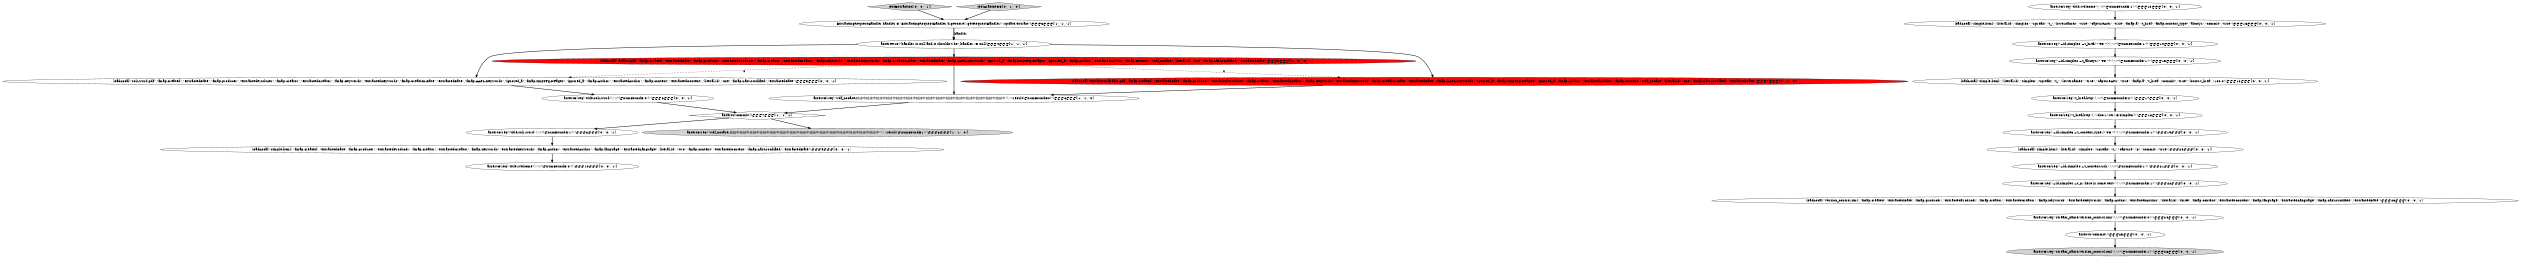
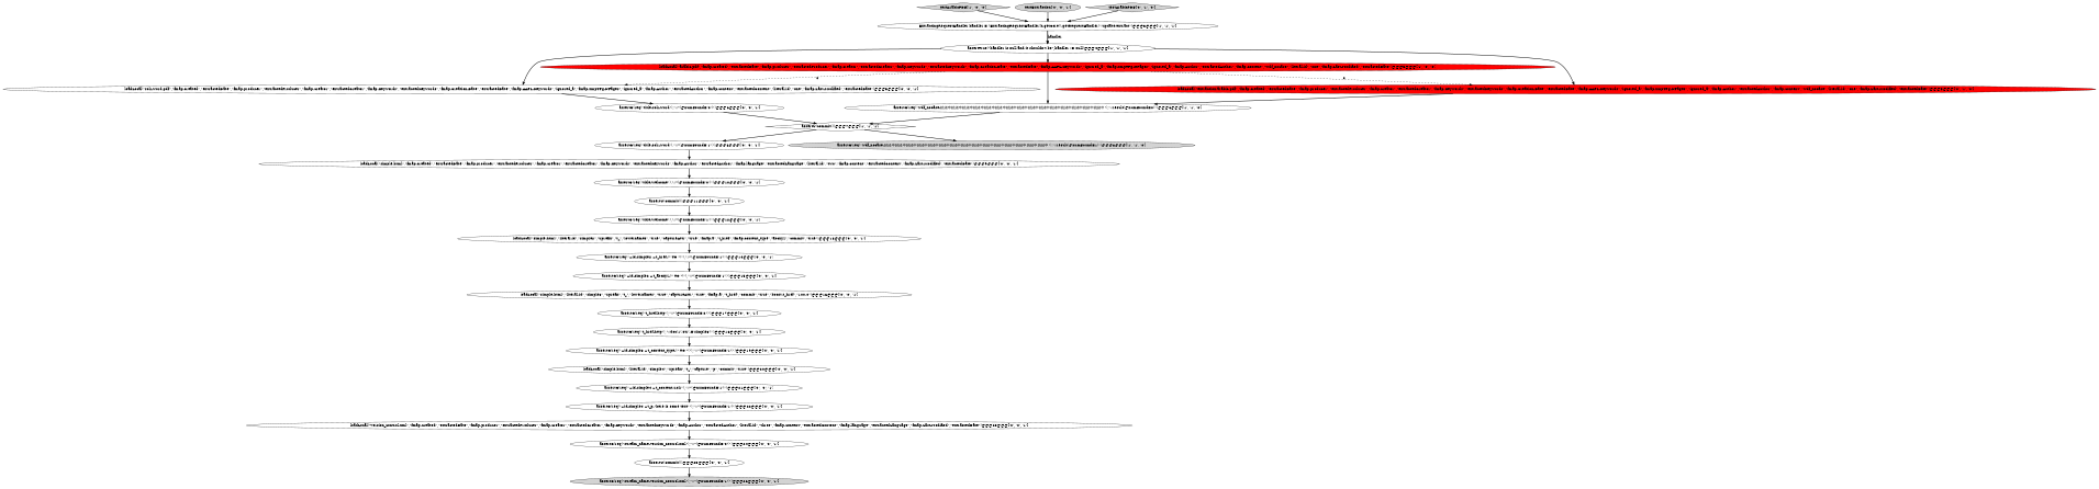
  digraph {
    node [fillcolor=white shape=ellipse style=filled]
    edge [style=bold]
+   n1 [fillcolor=lightgray label="testArabicPDF['1', '0', '0']" shape=diamond]
    n2 [label="ExtractingRequestHandler handler = (ExtractingRequestHandler)h.getCore().getRequestHandler(\"/update/extract\")@@@3@@@['1', '1', '1']"]
    n3 [label="assertTrue(\"handler is null and it shouldn't be\",handler != null)@@@4@@@['1', '1', '1']"]
    n4 [label="assertQ(req(\"title:solr-word\"),\"//*(@numFound='0'(\")@@@6@@@['0', '0', '1']"]
    n5 [label="assertU(commit())@@@7@@@['1', '1', '1']" shape=diamond]
    n6 [label="assertQ(req(\"title:solr-word\"),\"//*(@numFound='1'(\")@@@8@@@['0', '0', '1']"]
    n7 [fillcolor=lightgray label="assertQ(req(\"wdf_nocase:鐃緒申鐃緒申鐃緒申鐃緒申鐃緒申鐃緒申鐃緒申鐃緒申鐃緒申鐃緒申鐃緒申鐃緒申鐃緒申鐃緒申鐃緒申\"),\"//result(@numFound=1(\")@@@8@@@['1', '1', '0']"]
    n8 [label="loadLocal(\"simple.html\",\"literal.id\",\"simple3\",\"uprefix\",\"t_\",\"lowernames\",\"true\",\"captureAttr\",\"true\",\"fmap.a\",\"t_href\",\"commit\",\"true\",\"boost.t_href\",\"100.0\")@@@16@@@['0', '0', '1']"]
    n9 [label="assertQ(req(\"t_href:http\"),\"//*(@numFound='2'(\")@@@17@@@['0', '0', '1']"]
    n10 [label="assertQ(req(\"t_href:http\"),\"//doc(1(/str(.='simple3'(\")@@@18@@@['0', '0', '1']"]
    n11 [label="loadLocal(\"version_control.xml\",\"fmap.created\",\"extractedDate\",\"fmap.producer\",\"extractedProducer\",\"fmap.creator\",\"extractedCreator\",\"fmap.Keywords\",\"extractedKeywords\",\"fmap.Author\",\"extractedAuthor\",\"literal.id\",\"three\",\"fmap.content\",\"extractedContent\",\"fmap.language\",\"extractedLanguage\",\"fmap.Last-Modified\",\"extractedDate\")@@@23@@@['0', '0', '1']"]
    n12 [label="assertQ(req(\"stream_name:version_control.xml\"),\"//*(@numFound='0'(\")@@@24@@@['0', '0', '1']"]
    n13 [label="assertU(commit())@@@25@@@['0', '0', '1']"]
    n14 [fillcolor=lightgray label="assertQ(req(\"stream_name:version_control.xml\"),\"//*(@numFound='1'(\")@@@26@@@['0', '0', '1']"]
-   n15 [fillcolor=lightgray label="testExtraction['0', '0', '1']" shape=diamond]
+   n15 [fillcolor=lightgray label="testExtraction['0', '0', '1']"]
    n16 [label="loadLocal(\"simple.html\",\"literal.id\",\"simple4\",\"uprefix\",\"t_\",\"capture\",\"p\",\"commit\",\"true\")@@@20@@@['0', '0', '1']"]
    n17 [label="assertQ(req(\"+id:simple4 +t_content:Solr\"),\"//*(@numFound='1'(\")@@@21@@@['0', '0', '1']"]
    n18 [label="assertQ(req(\"+id:simple4 +t_p:\"here is some text\"\"),\"//*(@numFound='1'(\")@@@22@@@['0', '0', '1']"]
    n19 [label="loadLocal(\"simple.html\",\"literal.id\",\"simple2\",\"uprefix\",\"t_\",\"lowernames\",\"true\",\"captureAttr\",\"true\",\"fmap.a\",\"t_href\",\"fmap.content_type\",\"abcxyz\",\"commit\",\"true\")@@@13@@@['0', '0', '1']"]
    n20 [label="assertQ(req(\"+id:simple2 +t_href:(* TO *(\"),\"//*(@numFound='1'(\")@@@14@@@['0', '0', '1']"]
    n21 [label="assertQ(req(\"+id:simple2 +t_abcxyz:(* TO *(\"),\"//*(@numFound='1'(\")@@@15@@@['0', '0', '1']"]
    n22 [label="loadLocal(\"solr-word.pdf\",\"fmap.created\",\"extractedDate\",\"fmap.producer\",\"extractedProducer\",\"fmap.creator\",\"extractedCreator\",\"fmap.Keywords\",\"extractedKeywords\",\"fmap.Creation-Date\",\"extractedDate\",\"fmap.AAPL:Keywords\",\"ignored_a\",\"fmap.xmpTPg:NPages\",\"ignored_a\",\"fmap.Author\",\"extractedAuthor\",\"fmap.content\",\"extractedContent\",\"literal.id\",\"one\",\"fmap.Last-Modified\",\"extractedDate\")@@@5@@@['0', '0', '1']"]
    n23 [fillcolor=red label="loadLocal(\"arabic.pdf\",\"fmap.created\",\"extractedDate\",\"fmap.producer\",\"extractedProducer\",\"fmap.creator\",\"extractedCreator\",\"fmap.Keywords\",\"extractedKeywords\",\"fmap.Creation-Date\",\"extractedDate\",\"fmap.AAPL:Keywords\",\"ignored_a\",\"fmap.xmpTPg:NPages\",\"ignored_a\",\"fmap.Author\",\"extractedAuthor\",\"fmap.content\",\"wdf_nocase\",\"literal.id\",\"one\",\"fmap.Last-Modified\",\"extractedDate\")@@@5@@@['1', '0', '0']"]
    n24 [fillcolor=red label="loadLocal(\"extraction/arabic.pdf\",\"fmap.created\",\"extractedDate\",\"fmap.producer\",\"extractedProducer\",\"fmap.creator\",\"extractedCreator\",\"fmap.Keywords\",\"extractedKeywords\",\"fmap.Creation-Date\",\"extractedDate\",\"fmap.AAPL:Keywords\",\"ignored_a\",\"fmap.xmpTPg:NPages\",\"ignored_a\",\"fmap.Author\",\"extractedAuthor\",\"fmap.content\",\"wdf_nocase\",\"literal.id\",\"one\",\"fmap.Last-Modified\",\"extractedDate\")@@@5@@@['0', '1', '0']"]
    n25 [label="assertQ(req(\"wdf_nocase:鐃緒申鐃緒申鐃緒申鐃緒申鐃緒申鐃緒申鐃緒申鐃緒申鐃緒申鐃緒申鐃緒申鐃緒申鐃緒申鐃緒申鐃緒申\"),\"//result(@numFound=0(\")@@@6@@@['1', '1', '0']"]
    n26 [label="loadLocal(\"simple.html\",\"fmap.created\",\"extractedDate\",\"fmap.producer\",\"extractedProducer\",\"fmap.creator\",\"extractedCreator\",\"fmap.Keywords\",\"extractedKeywords\",\"fmap.Author\",\"extractedAuthor\",\"fmap.language\",\"extractedLanguage\",\"literal.id\",\"two\",\"fmap.content\",\"extractedContent\",\"fmap.Last-Modified\",\"extractedDate\")@@@9@@@['0', '0', '1']"]
    n27 [label="assertQ(req(\"title:Welcome\"),\"//*(@numFound='0'(\")@@@10@@@['0', '0', '1']"]
+   n28 [label="assertU(commit())@@@11@@@['0', '0', '1']"]
    n29 [label="assertQ(req(\"+id:simple3 +t_content_type:(* TO *(\"),\"//*(@numFound='1'(\")@@@19@@@['0', '0', '1']"]
    n30 [label="assertQ(req(\"title:Welcome\"),\"//*(@numFound='1'(\")@@@12@@@['0', '0', '1']"]
    n31 [fillcolor=lightgray label="testArabicPDF['0', '1', '0']" shape=diamond]
+   n1 -> n2
    n2 -> n3
    n2 -> n3 [label=handler style=solid]
    n3 -> n22
    n3 -> n23
    n3 -> n24
    n4 -> n5
    n5 -> n6
    n5 -> n7
    n6 -> n26
    n8 -> n9
    n9 -> n10
    n10 -> n29
    n11 -> n12
    n12 -> n13
    n13 -> n14
    n15 -> n2
    n16 -> n17
    n17 -> n18
    n18 -> n11
    n19 -> n20
    n20 -> n21
    n21 -> n8
    n22 -> n4
    n23 -> n22 [label=0 style=dashed]
    n23 -> n24 [label=0 style=dashed]
    n23 -> n25
    n24 -> n25
    n25 -> n5
    n26 -> n27
+   n27 -> n28
+   n28 -> n30
    n29 -> n16
    n30 -> n19
    n31 -> n2
  }
